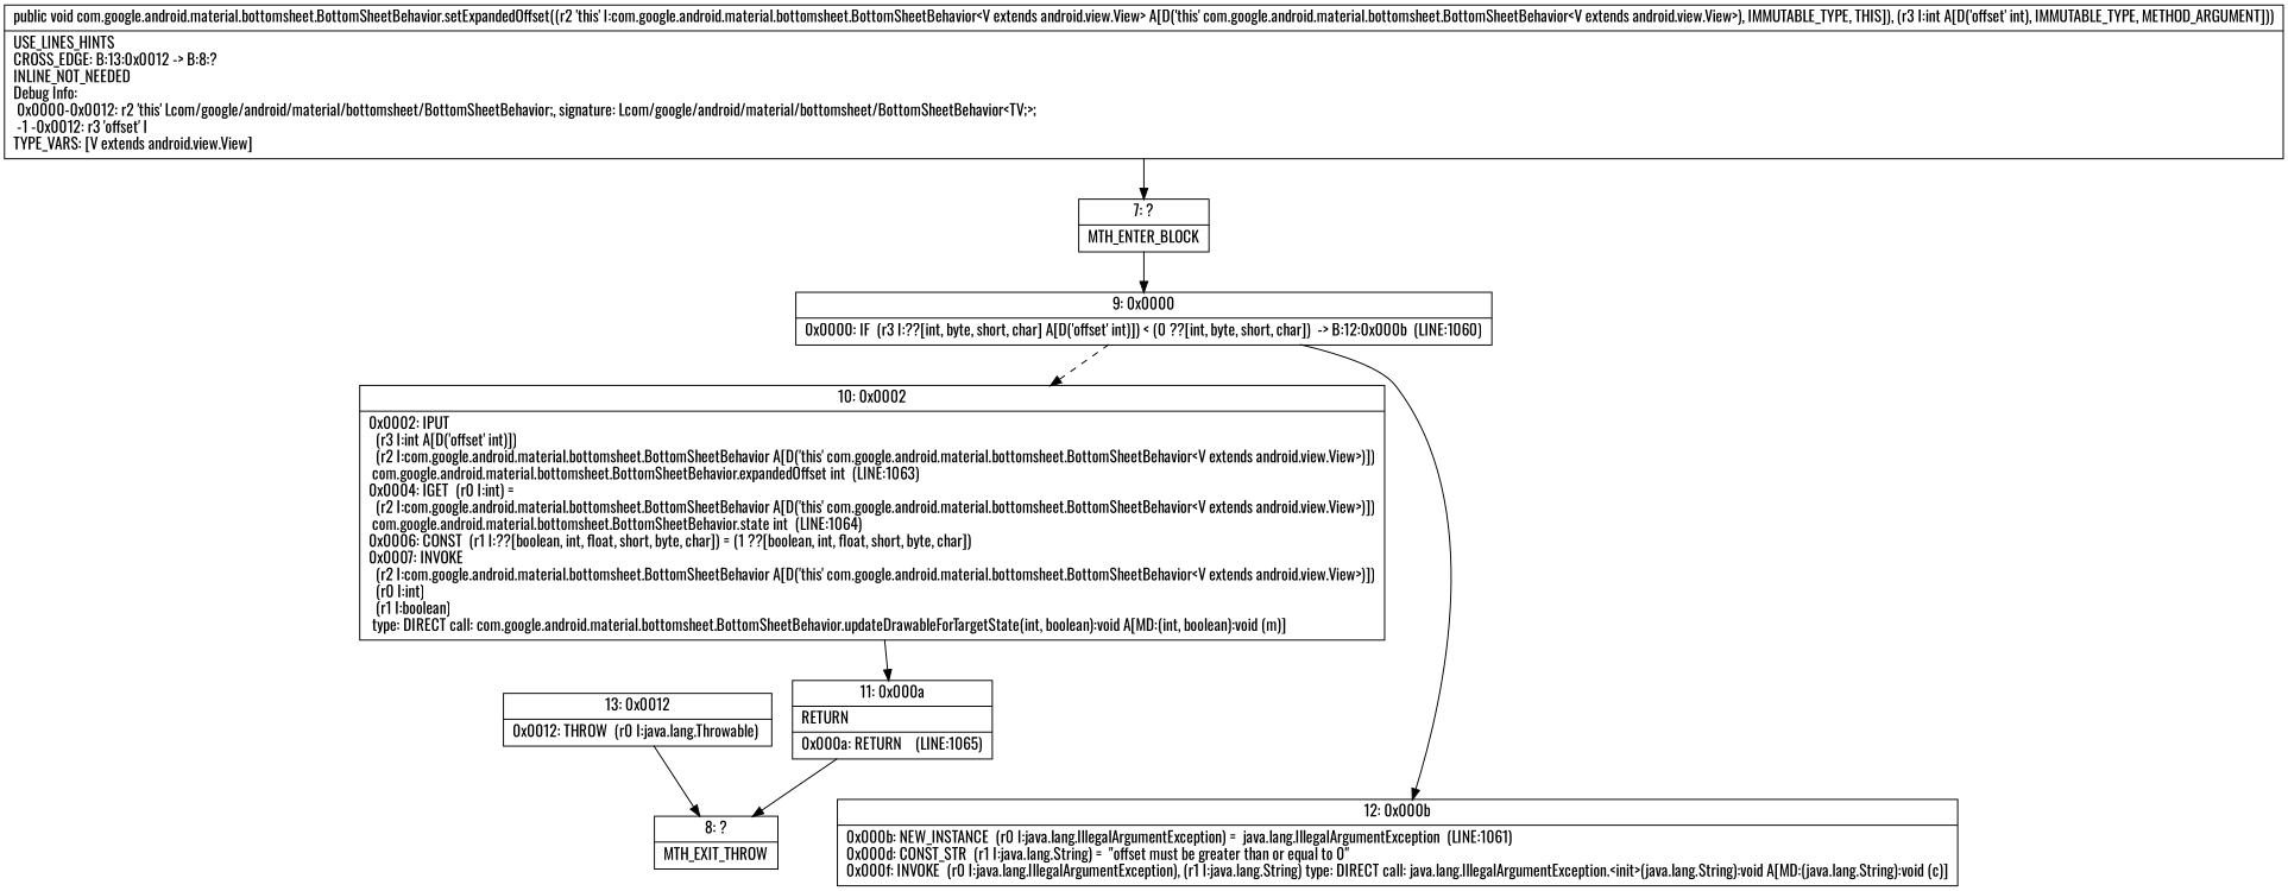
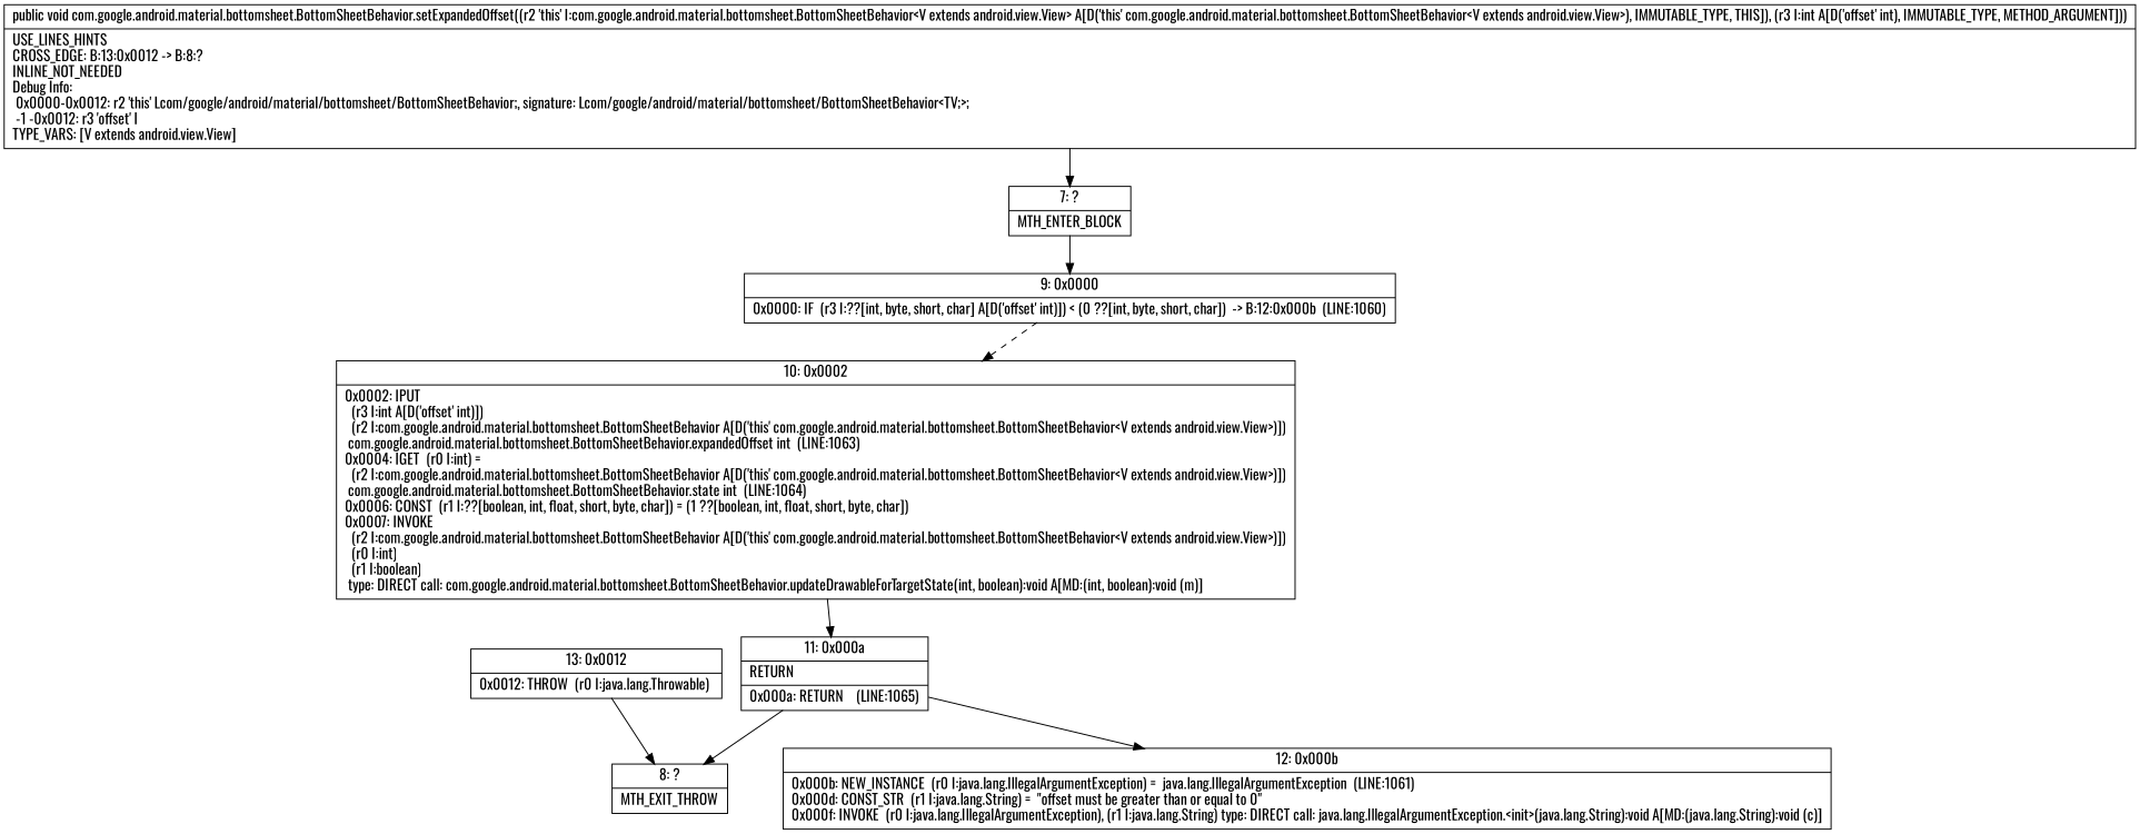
  digraph {
    fontname=Oswald
    node [fontname=Oswald shape=record]
    edge [fontname=Oswald]
    n1 [label="{7\:\ ?|MTH_ENTER_BLOCK\l}"]
    n2 [label="{9\:\ 0x0000|0x0000: IF  (r3 I:??[int, byte, short, char] A[D('offset' int)]) \< (0 ??[int, byte, short, char])  \-\> B:12:0x000b  (LINE:1060)\l}"]
    n3 [label="{10\:\ 0x0002|0x0002: IPUT  \l  (r3 I:int A[D('offset' int)])\l  (r2 I:com.google.android.material.bottomsheet.BottomSheetBehavior A[D('this' com.google.android.material.bottomsheet.BottomSheetBehavior\<V extends android.view.View\>)])\l com.google.android.material.bottomsheet.BottomSheetBehavior.expandedOffset int  (LINE:1063)\l0x0004: IGET  (r0 I:int) = \l  (r2 I:com.google.android.material.bottomsheet.BottomSheetBehavior A[D('this' com.google.android.material.bottomsheet.BottomSheetBehavior\<V extends android.view.View\>)])\l com.google.android.material.bottomsheet.BottomSheetBehavior.state int  (LINE:1064)\l0x0006: CONST  (r1 I:??[boolean, int, float, short, byte, char]) = (1 ??[boolean, int, float, short, byte, char]) \l0x0007: INVOKE  \l  (r2 I:com.google.android.material.bottomsheet.BottomSheetBehavior A[D('this' com.google.android.material.bottomsheet.BottomSheetBehavior\<V extends android.view.View\>)])\l  (r0 I:int)\l  (r1 I:boolean)\l type: DIRECT call: com.google.android.material.bottomsheet.BottomSheetBehavior.updateDrawableForTargetState(int, boolean):void A[MD:(int, boolean):void (m)]\l}"]
    n4 [label="{12\:\ 0x000b|0x000b: NEW_INSTANCE  (r0 I:java.lang.IllegalArgumentException) =  java.lang.IllegalArgumentException  (LINE:1061)\l0x000d: CONST_STR  (r1 I:java.lang.String) =  \"offset must be greater than or equal to 0\" \l0x000f: INVOKE  (r0 I:java.lang.IllegalArgumentException), (r1 I:java.lang.String) type: DIRECT call: java.lang.IllegalArgumentException.\<init\>(java.lang.String):void A[MD:(java.lang.String):void (c)]\l}"]
    n5 [label="{11\:\ 0x000a|RETURN\l|0x000a: RETURN    (LINE:1065)\l}"]
    n6 [label="{8\:\ ?|MTH_EXIT_THROW\l}"]
    n7 [label="{13\:\ 0x0012|0x0012: THROW  (r0 I:java.lang.Throwable) \l}"]
    n8 [label="{public void com.google.android.material.bottomsheet.BottomSheetBehavior.setExpandedOffset((r2 'this' I:com.google.android.material.bottomsheet.BottomSheetBehavior\<V extends android.view.View\> A[D('this' com.google.android.material.bottomsheet.BottomSheetBehavior\<V extends android.view.View\>), IMMUTABLE_TYPE, THIS]), (r3 I:int A[D('offset' int), IMMUTABLE_TYPE, METHOD_ARGUMENT]))  | USE_LINES_HINTS\lCROSS_EDGE: B:13:0x0012 \-\> B:8:?\lINLINE_NOT_NEEDED\lDebug Info:\l  0x0000\-0x0012: r2 'this' Lcom\/google\/android\/material\/bottomsheet\/BottomSheetBehavior;, signature: Lcom\/google\/android\/material\/bottomsheet\/BottomSheetBehavior\<TV;\>;\l  \-1 \-0x0012: r3 'offset' I\lTYPE_VARS: [V extends android.view.View]\l}"]
    n1 -> n2
    n2 -> n3 [style=dashed]
-   n2 -> n4
+   n5 -> n4
    n3 -> n5
    n5 -> n6
    n7 -> n6
    n8 -> n1
  }
